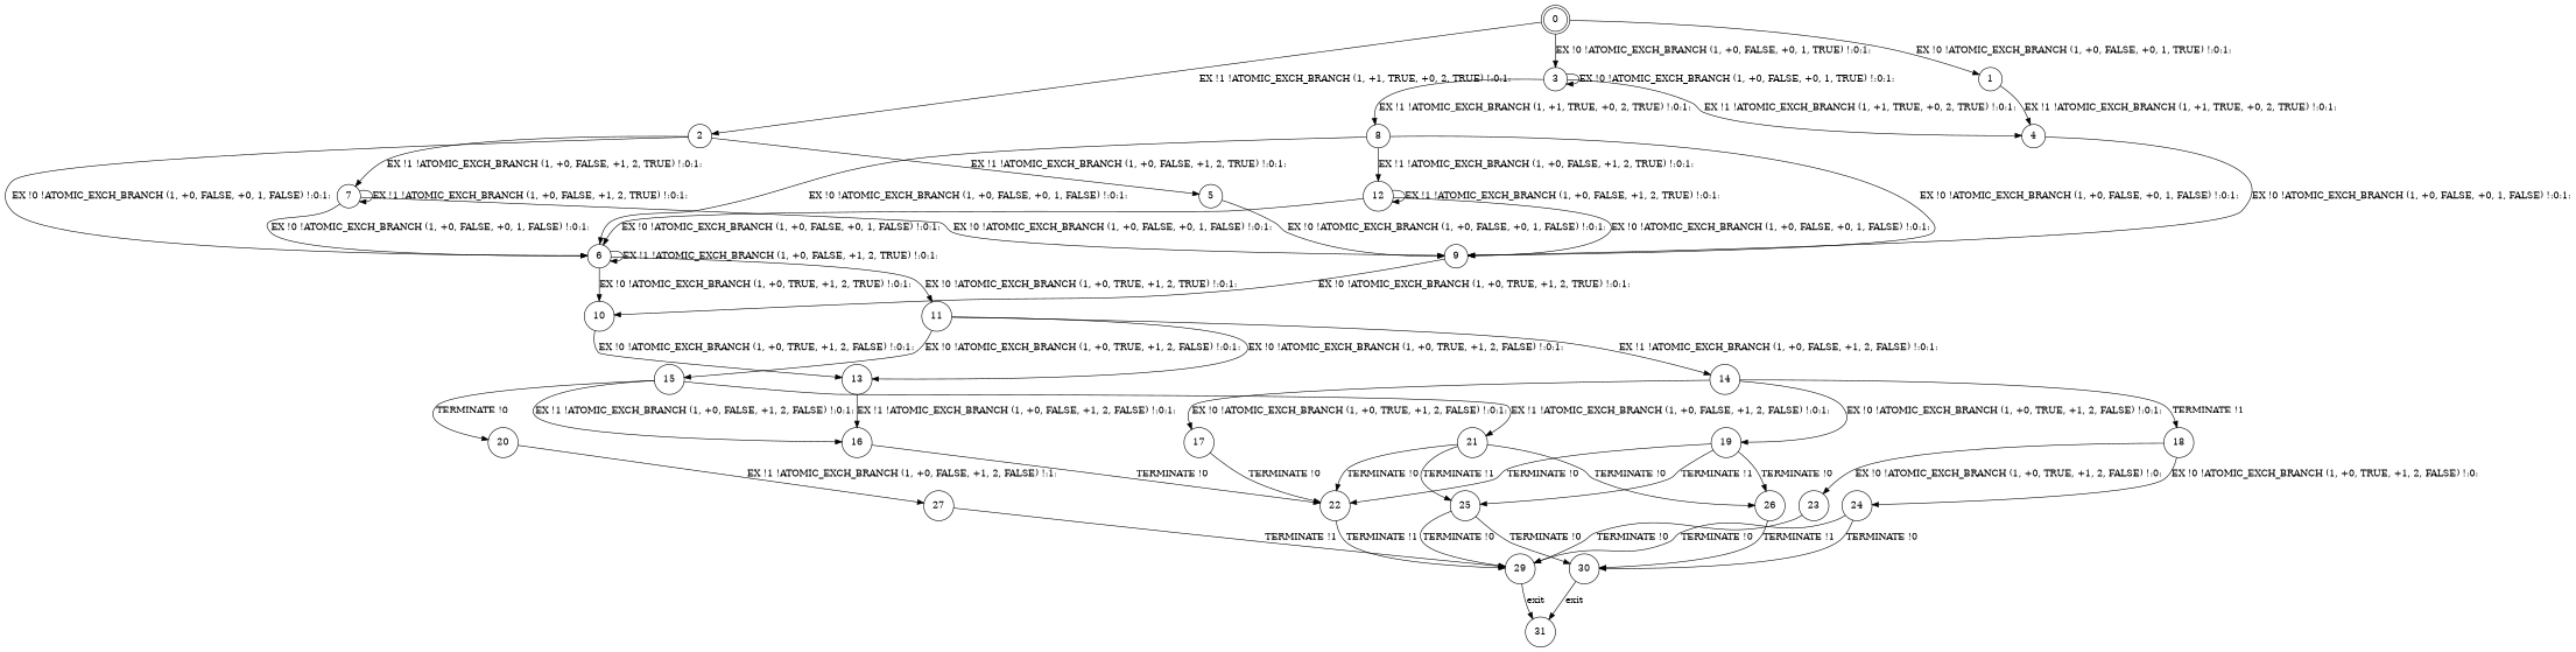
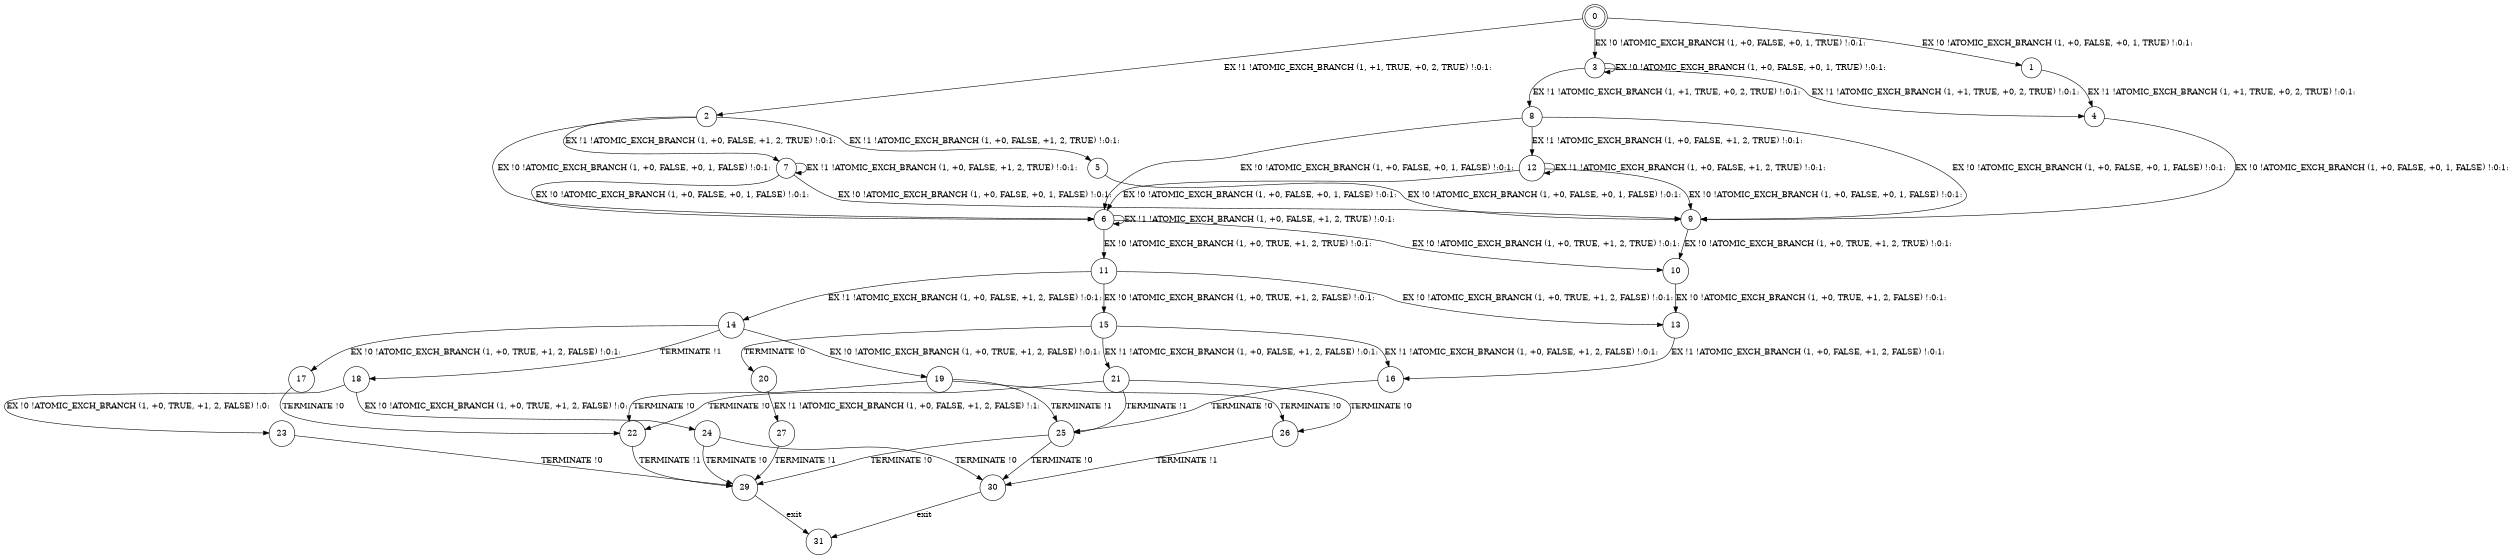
  digraph {
    node [shape=circle]
    0 [peripheries=2]
    1
    2
    3
    4
    5
    6
    7
    8
    9
    10
    11
    12
    13
    14
    15
    16
    17
    18
    19
    20
    21
    22
    23
    24
    25
    26
    27
    29
    30
    31
    0 -> 1 [label="EX !0 !ATOMIC_EXCH_BRANCH (1, +0, FALSE, +0, 1, TRUE) !:0:1:"]
    0 -> 2 [label="EX !1 !ATOMIC_EXCH_BRANCH (1, +1, TRUE, +0, 2, TRUE) !:0:1:"]
    0 -> 3 [label="EX !0 !ATOMIC_EXCH_BRANCH (1, +0, FALSE, +0, 1, TRUE) !:0:1:"]
    1 -> 4 [label="EX !1 !ATOMIC_EXCH_BRANCH (1, +1, TRUE, +0, 2, TRUE) !:0:1:"]
    2 -> 5 [label="EX !1 !ATOMIC_EXCH_BRANCH (1, +0, FALSE, +1, 2, TRUE) !:0:1:"]
    2 -> 6 [label="EX !0 !ATOMIC_EXCH_BRANCH (1, +0, FALSE, +0, 1, FALSE) !:0:1:"]
    2 -> 7 [label="EX !1 !ATOMIC_EXCH_BRANCH (1, +0, FALSE, +1, 2, TRUE) !:0:1:"]
    3 -> 3 [label="EX !0 !ATOMIC_EXCH_BRANCH (1, +0, FALSE, +0, 1, TRUE) !:0:1:"]
    3 -> 4 [label="EX !1 !ATOMIC_EXCH_BRANCH (1, +1, TRUE, +0, 2, TRUE) !:0:1:"]
    3 -> 8 [label="EX !1 !ATOMIC_EXCH_BRANCH (1, +1, TRUE, +0, 2, TRUE) !:0:1:"]
    4 -> 9 [label="EX !0 !ATOMIC_EXCH_BRANCH (1, +0, FALSE, +0, 1, FALSE) !:0:1:"]
    5 -> 9 [label="EX !0 !ATOMIC_EXCH_BRANCH (1, +0, FALSE, +0, 1, FALSE) !:0:1:"]
    6 -> 6 [label="EX !1 !ATOMIC_EXCH_BRANCH (1, +0, FALSE, +1, 2, TRUE) !:0:1:"]
    6 -> 10 [label="EX !0 !ATOMIC_EXCH_BRANCH (1, +0, TRUE, +1, 2, TRUE) !:0:1:"]
    6 -> 11 [label="EX !0 !ATOMIC_EXCH_BRANCH (1, +0, TRUE, +1, 2, TRUE) !:0:1:"]
    7 -> 6 [label="EX !0 !ATOMIC_EXCH_BRANCH (1, +0, FALSE, +0, 1, FALSE) !:0:1:"]
    7 -> 7 [label="EX !1 !ATOMIC_EXCH_BRANCH (1, +0, FALSE, +1, 2, TRUE) !:0:1:"]
    7 -> 9 [label="EX !0 !ATOMIC_EXCH_BRANCH (1, +0, FALSE, +0, 1, FALSE) !:0:1:"]
    8 -> 6 [label="EX !0 !ATOMIC_EXCH_BRANCH (1, +0, FALSE, +0, 1, FALSE) !:0:1:"]
    8 -> 9 [label="EX !0 !ATOMIC_EXCH_BRANCH (1, +0, FALSE, +0, 1, FALSE) !:0:1:"]
    8 -> 12 [label="EX !1 !ATOMIC_EXCH_BRANCH (1, +0, FALSE, +1, 2, TRUE) !:0:1:"]
    9 -> 10 [label="EX !0 !ATOMIC_EXCH_BRANCH (1, +0, TRUE, +1, 2, TRUE) !:0:1:"]
    10 -> 13 [label="EX !0 !ATOMIC_EXCH_BRANCH (1, +0, TRUE, +1, 2, FALSE) !:0:1:"]
    11 -> 13 [label="EX !0 !ATOMIC_EXCH_BRANCH (1, +0, TRUE, +1, 2, FALSE) !:0:1:"]
    11 -> 14 [label="EX !1 !ATOMIC_EXCH_BRANCH (1, +0, FALSE, +1, 2, FALSE) !:0:1:"]
    11 -> 15 [label="EX !0 !ATOMIC_EXCH_BRANCH (1, +0, TRUE, +1, 2, FALSE) !:0:1:"]
    12 -> 6 [label="EX !0 !ATOMIC_EXCH_BRANCH (1, +0, FALSE, +0, 1, FALSE) !:0:1:"]
    12 -> 9 [label="EX !0 !ATOMIC_EXCH_BRANCH (1, +0, FALSE, +0, 1, FALSE) !:0:1:"]
    12 -> 12 [label="EX !1 !ATOMIC_EXCH_BRANCH (1, +0, FALSE, +1, 2, TRUE) !:0:1:"]
    13 -> 16 [label="EX !1 !ATOMIC_EXCH_BRANCH (1, +0, FALSE, +1, 2, FALSE) !:0:1:"]
    14 -> 17 [label="EX !0 !ATOMIC_EXCH_BRANCH (1, +0, TRUE, +1, 2, FALSE) !:0:1:"]
    14 -> 18 [label="TERMINATE !1"]
    14 -> 19 [label="EX !0 !ATOMIC_EXCH_BRANCH (1, +0, TRUE, +1, 2, FALSE) !:0:1:"]
    15 -> 16 [label="EX !1 !ATOMIC_EXCH_BRANCH (1, +0, FALSE, +1, 2, FALSE) !:0:1:"]
    15 -> 20 [label="TERMINATE !0"]
    15 -> 21 [label="EX !1 !ATOMIC_EXCH_BRANCH (1, +0, FALSE, +1, 2, FALSE) !:0:1:"]
-   16 -> 22 [label="TERMINATE !0"]
+   16 -> 25 [label="TERMINATE !0"]
    17 -> 22 [label="TERMINATE !0"]
    18 -> 23 [label="EX !0 !ATOMIC_EXCH_BRANCH (1, +0, TRUE, +1, 2, FALSE) !:0:"]
    18 -> 24 [label="EX !0 !ATOMIC_EXCH_BRANCH (1, +0, TRUE, +1, 2, FALSE) !:0:"]
    19 -> 22 [label="TERMINATE !0"]
    19 -> 25 [label="TERMINATE !1"]
    19 -> 26 [label="TERMINATE !0"]
    20 -> 27 [label="EX !1 !ATOMIC_EXCH_BRANCH (1, +0, FALSE, +1, 2, FALSE) !:1:"]
    21 -> 22 [label="TERMINATE !0"]
    21 -> 25 [label="TERMINATE !1"]
    21 -> 26 [label="TERMINATE !0"]
    22 -> 29 [label="TERMINATE !1"]
    23 -> 29 [label="TERMINATE !0"]
    24 -> 29 [label="TERMINATE !0"]
    24 -> 30 [label="TERMINATE !0"]
    25 -> 29 [label="TERMINATE !0"]
    25 -> 30 [label="TERMINATE !0"]
    26 -> 30 [label="TERMINATE !1"]
    27 -> 29 [label="TERMINATE !1"]
    29 -> 31 [label=exit]
    30 -> 31 [label=exit]
  }
